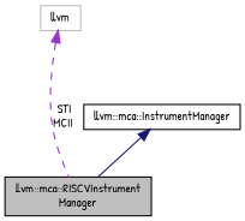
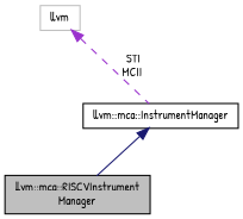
  digraph {
    fontname="Patrick Hand"
    node [color=black fontname="Patrick Hand" fontsize=10 shape=record]
    edge [dir=back fontname="Patrick Hand" fontsize=10 labelfontname=Helvetica labelfontsize=10]
    n1 [fillcolor=grey75 fontcolor=black height=0.2 label="llvm::mca::RISCVInstrument\lManager" style=filled width=0.4]
    n2 [height=0.2 label="llvm::mca::InstrumentManager" width=0.4]
    n3 [color=grey75 height=0.2 label=llvm width=0.4]
    n2 -> n1 [color=midnightblue style=solid]
-   n3 -> n1 [color=darkorchid3 label=" STI\nMCII" style=dashed]
+   n3 -> n2 [color=darkorchid3 label=" STI\nMCII" style=dashed]
  }
